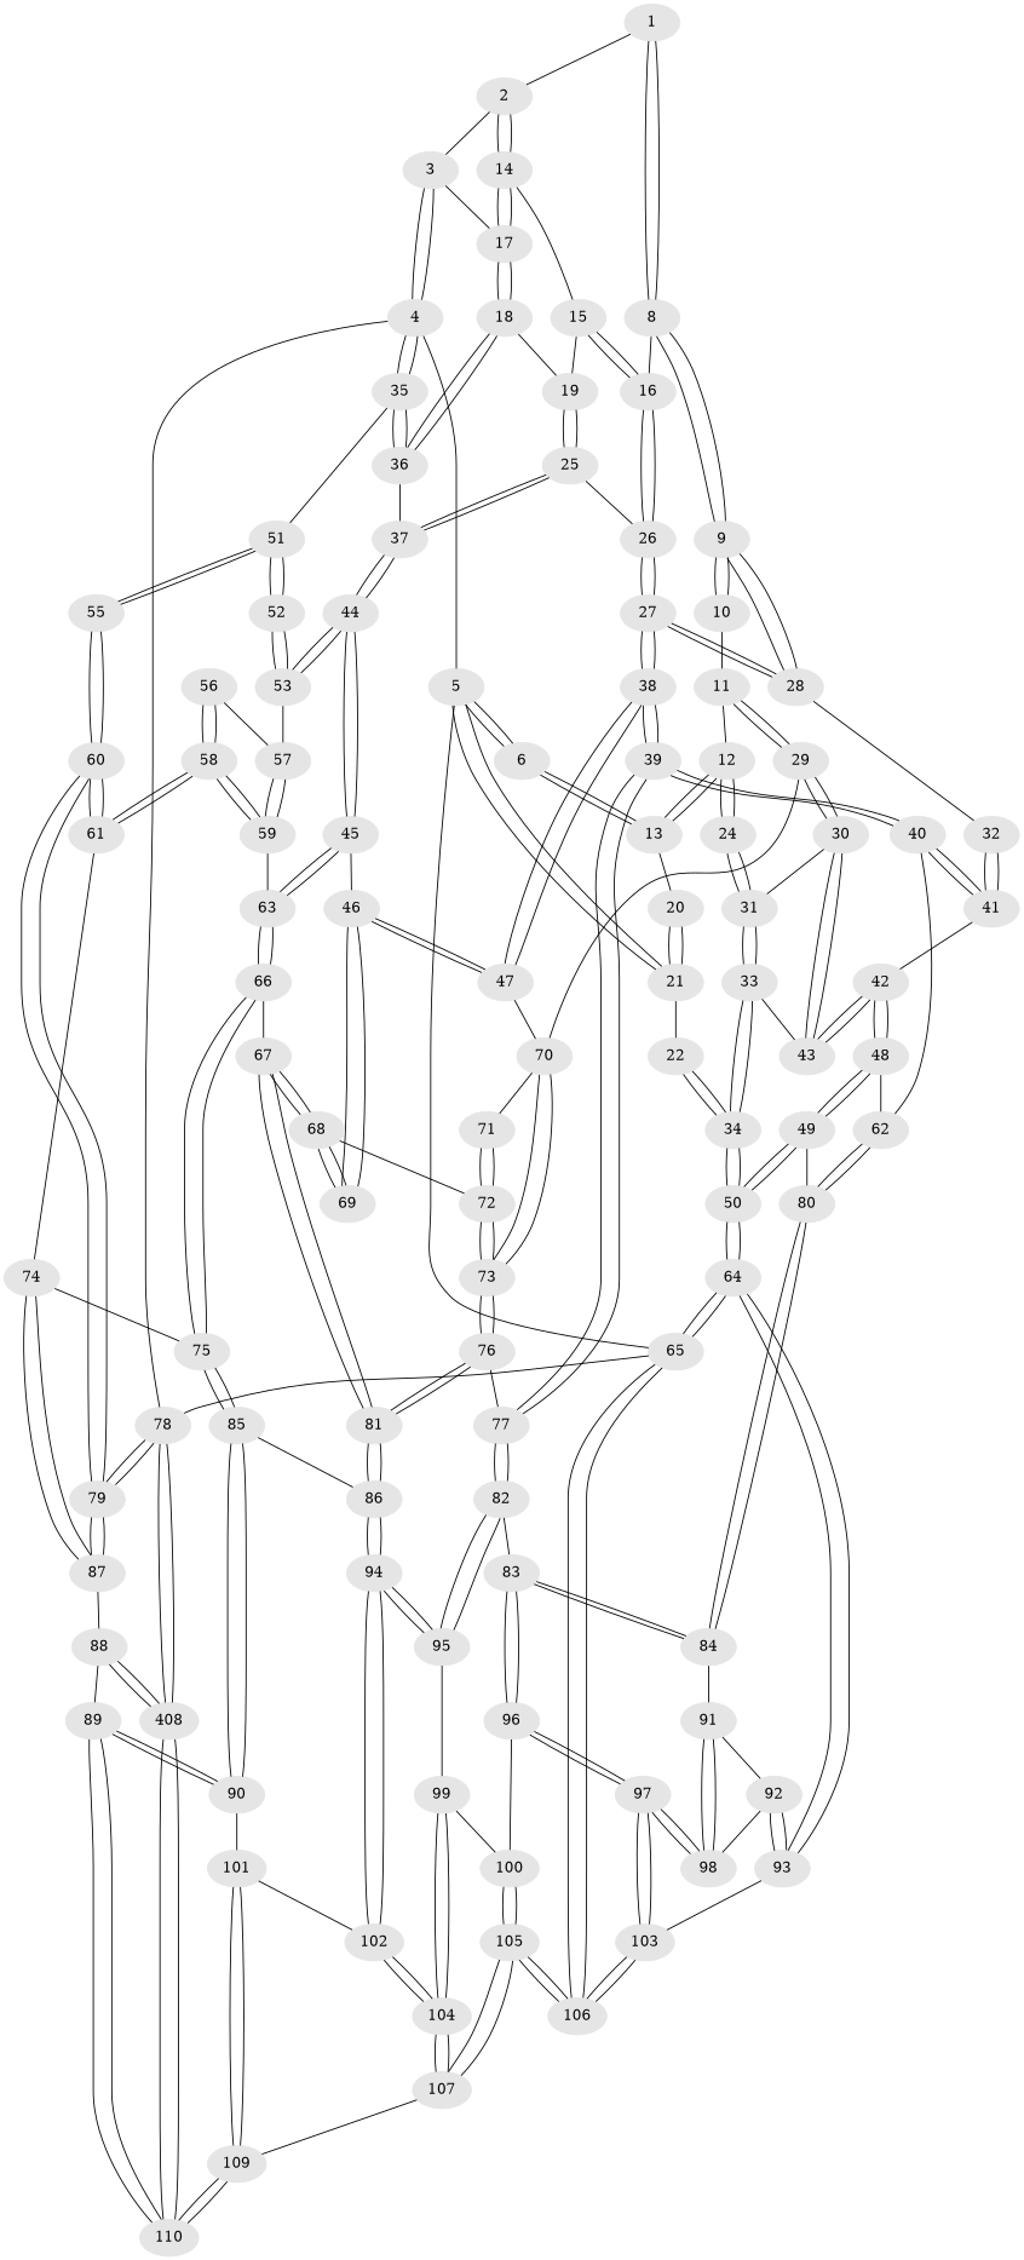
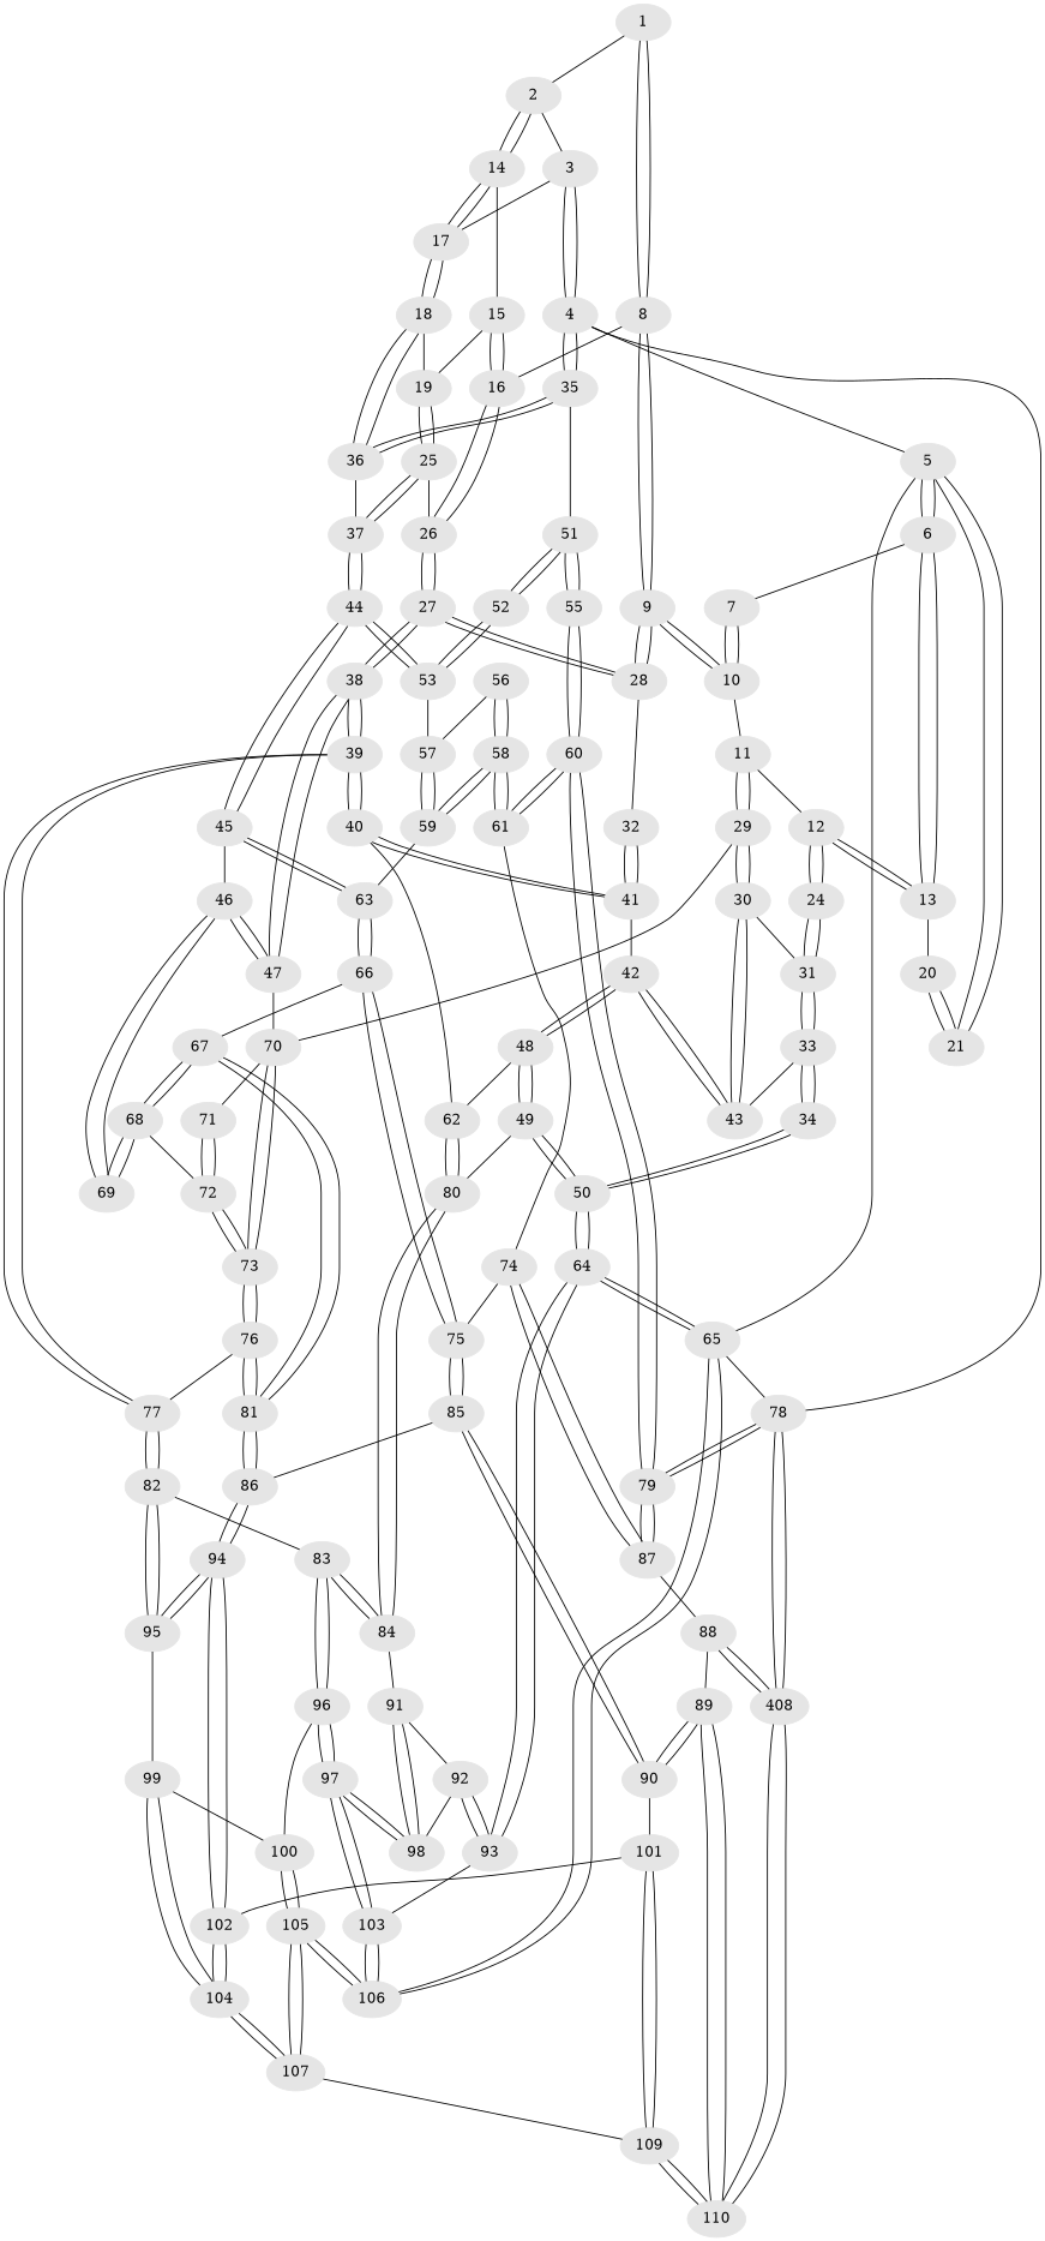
  graph {
    node [color=gray90 style=filled]
    1
    2
    8
    3
    14
    9
    16
    4
    17
    15
    5
    35
    78
    18
    6
    21
    65
    36
    51
    79
    n21 [label=408]
+   7
    13
-   22
    106
    10
    20
    11
    28
    26
    32
    12
    29
    24
    30
    70
    31
    19
    25
    27
    37
    34
    50
    33
    44
    38
    39
    47
    41
    43
    42
    64
    52
    55
    45
    53
    40
    77
    62
    82
    80
    48
    49
    46
    63
    57
    69
    66
    71
    73
    84
    93
    60
    59
    56
    58
    61
    74
    87
    75
    67
    103
    68
    81
    85
    72
    86
    76
    88
    90
    83
    95
    110
    91
    94
    96
    99
    97
    100
    92
    98
    101
    102
    89
    109
    104
    105
    107
    1 -- 2
    1 -- 8
    1 -- 8
    2 -- 3
    2 -- 14
    2 -- 14
    8 -- 9
    8 -- 9
    8 -- 16
    3 -- 4
    3 -- 4
    3 -- 17
    14 -- 17
    14 -- 17
    14 -- 15
    9 -- 10
    9 -- 10
    9 -- 28
    9 -- 28
    16 -- 26
    16 -- 26
    4 -- 5
    4 -- 35
    4 -- 35
    4 -- 78
    17 -- 18
    17 -- 18
    15 -- 16
    15 -- 16
    15 -- 19
    5 -- 6
    5 -- 6
    5 -- 21
    5 -- 21
    5 -- 65
    35 -- 36
    35 -- 36
    35 -- 51
    78 -- 79
    78 -- 79
    78 -- n21
    78 -- n21
    18 -- 36
    18 -- 36
    18 -- 19
+   6 -- 7
    6 -- 13
    6 -- 13
-   21 -- 22
    65 -- 78
    65 -- 106
    65 -- 106
    36 -- 37
    51 -- 52
    51 -- 52
    51 -- 55
    51 -- 55
    79 -- 87
    79 -- 87
    n21 -- 110
    n21 -- 110
+   7 -- 10
+   7 -- 10
    13 -- 20
-   22 -- 34
-   22 -- 34
    10 -- 11
    20 -- 21
    20 -- 21
    11 -- 12
    11 -- 29
    11 -- 29
    28 -- 32
    26 -- 27
    26 -- 27
    32 -- 41
    32 -- 41
    12 -- 13
    12 -- 13
    12 -- 24
    12 -- 24
    29 -- 30
    29 -- 30
    29 -- 70
    24 -- 31
    24 -- 31
    30 -- 31
    30 -- 43
    30 -- 43
    70 -- 71
    70 -- 73
    70 -- 73
    31 -- 33
    31 -- 33
    19 -- 25
    19 -- 25
    25 -- 26
    25 -- 37
    25 -- 37
    27 -- 28
    27 -- 28
    27 -- 38
    27 -- 38
    37 -- 44
    37 -- 44
    34 -- 50
    34 -- 50
    50 -- 64
    50 -- 64
    33 -- 34
    33 -- 34
    33 -- 43
    44 -- 45
    44 -- 45
    44 -- 53
    44 -- 53
    38 -- 39
    38 -- 39
    38 -- 47
    38 -- 47
    39 -- 40
    39 -- 40
    39 -- 77
    39 -- 77
    47 -- 70
    41 -- 42
    42 -- 43
    42 -- 43
    42 -- 48
    42 -- 48
    64 -- 65
    64 -- 65
    64 -- 93
    64 -- 93
    52 -- 53
    52 -- 53
    55 -- 60
    55 -- 60
    45 -- 46
    45 -- 63
    45 -- 63
    53 -- 57
    40 -- 41
    40 -- 41
    40 -- 62
    77 -- 82
    77 -- 82
    62 -- 80
    62 -- 80
    82 -- 83
    82 -- 95
    82 -- 95
    80 -- 84
    80 -- 84
    48 -- 62
    48 -- 49
    48 -- 49
    49 -- 50
    49 -- 50
    49 -- 80
    46 -- 47
    46 -- 47
    46 -- 69
    46 -- 69
    63 -- 66
    63 -- 66
    57 -- 59
    57 -- 59
    66 -- 75
    66 -- 75
    66 -- 67
    71 -- 72
    71 -- 72
    73 -- 76
    73 -- 76
    84 -- 91
    93 -- 103
    60 -- 79
    60 -- 79
    60 -- 61
    60 -- 61
    59 -- 63
    56 -- 57
    56 -- 58
    56 -- 58
    58 -- 59
    58 -- 59
    58 -- 61
    58 -- 61
    61 -- 74
    74 -- 87
    74 -- 87
    74 -- 75
    87 -- 88
    75 -- 85
    75 -- 85
    67 -- 68
    67 -- 68
    67 -- 81
    67 -- 81
    103 -- 106
    103 -- 106
    68 -- 69
    68 -- 69
    68 -- 72
    81 -- 86
    81 -- 86
    85 -- 86
    85 -- 90
    85 -- 90
    72 -- 73
    72 -- 73
    86 -- 94
    86 -- 94
    76 -- 77
    76 -- 81
    76 -- 81
    88 -- n21
    88 -- n21
    88 -- 89
    90 -- 101
    83 -- 84
    83 -- 84
    83 -- 96
    83 -- 96
    95 -- 99
    91 -- 92
    91 -- 98
    91 -- 98
    94 -- 95
    94 -- 95
    94 -- 102
    94 -- 102
    96 -- 97
    96 -- 97
    96 -- 100
    99 -- 100
    99 -- 104
    99 -- 104
    97 -- 103
    97 -- 103
    97 -- 98
    97 -- 98
    100 -- 105
    100 -- 105
    92 -- 93
    92 -- 93
    92 -- 98
    101 -- 102
    101 -- 109
    101 -- 109
    102 -- 104
    102 -- 104
    89 -- 90
    89 -- 90
    89 -- 110
    89 -- 110
    109 -- 110
    109 -- 110
    104 -- 107
    104 -- 107
    105 -- 106
    105 -- 106
    105 -- 107
    105 -- 107
    107 -- 109
  }
